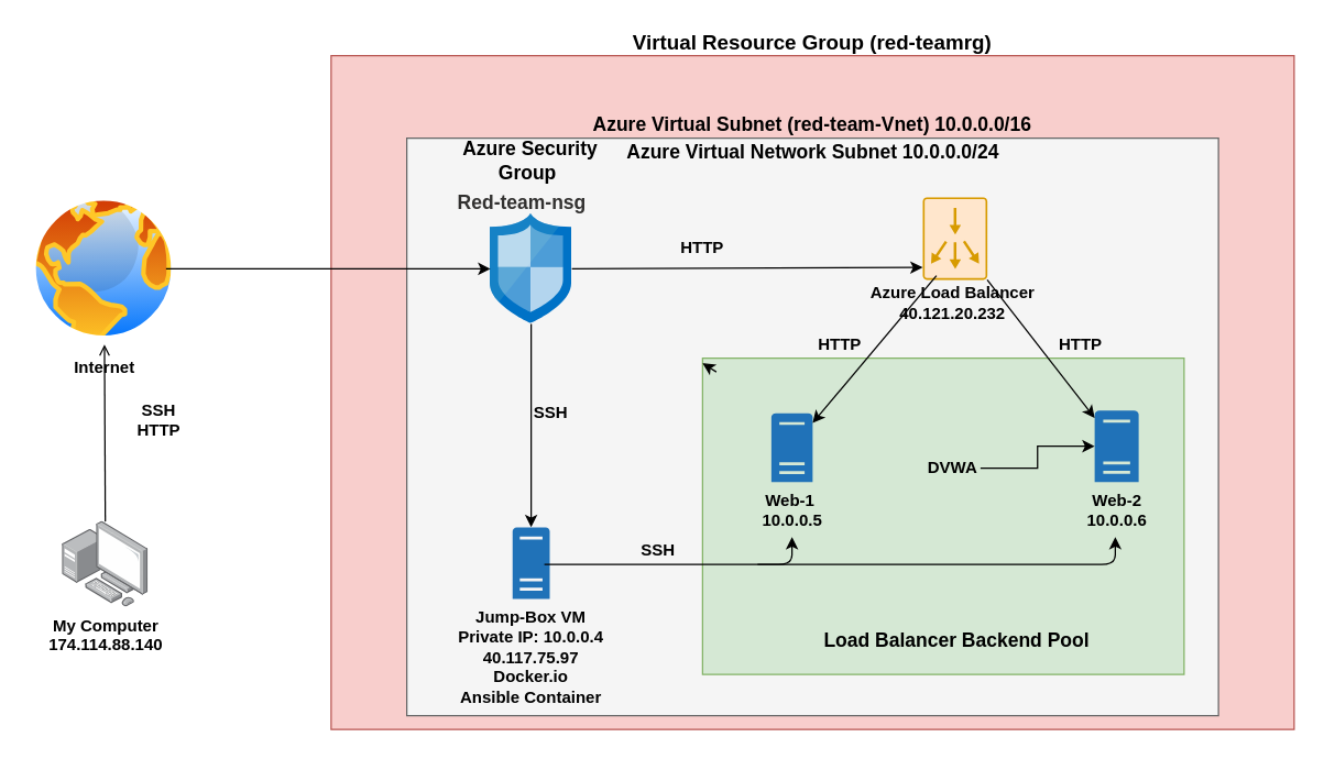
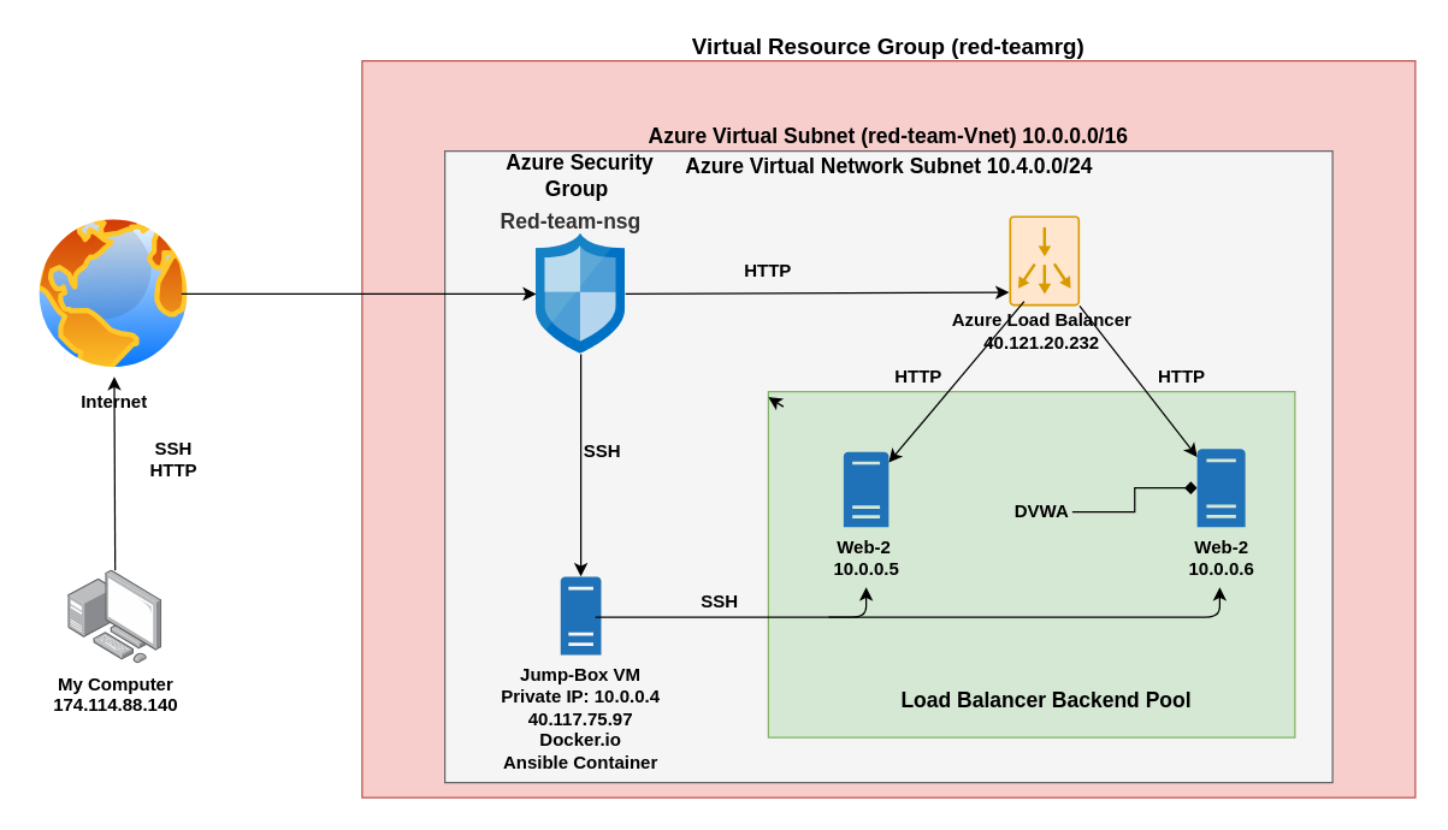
  <mxCell id="0" />
  <mxCell id="1" parent="0" />
  <mxCell id="2" value="&lt;b&gt;Internet&lt;/b&gt;" style="aspect=fixed;perimeter=ellipsePerimeter;html=1;align=center;shadow=0;dashed=0;spacingTop=3;image;image=img/lib/active_directory/internet_globe.svg;" parent="1" vertex="1"><mxGeometry x="20" y="140" width="110" height="110" as="geometry" /></mxCell>
  <mxCell id="3" value="" style="rounded=0;whiteSpace=wrap;html=1;fillColor=#f8cecc;strokeColor=#b85450;" parent="1" vertex="1"><mxGeometry x="240" y="40" width="700" height="490" as="geometry" /></mxCell>
  <mxCell id="4" value="&lt;font style=&quot;font-size: 15px&quot;&gt;&lt;b&gt;Virtual Resource Group (red-teamrg)&lt;/b&gt;&lt;/font&gt;" style="text;html=1;strokeColor=none;fillColor=none;align=center;verticalAlign=middle;whiteSpace=wrap;rounded=0;" parent="1" vertex="1"><mxGeometry x="415" y="20" width="350" height="20" as="geometry" /></mxCell>
  <mxCell id="5" value="" style="rounded=0;html=1;whiteSpace=wrap;verticalAlign=bottom;horizontal=0;fillColor=#f5f5f5;strokeColor=#666666;fontColor=#333333;" parent="1" vertex="1"><mxGeometry x="295" y="100" width="590" height="420" as="geometry" /></mxCell>
  <mxCell id="6" value="&lt;span style=&quot;font-size: 14px&quot;&gt;&lt;b&gt;Azure Virtual Subnet (red-team-Vnet) 10.0.0.0/16&lt;/b&gt;&lt;/span&gt;" style="text;html=1;strokeColor=none;fillColor=none;align=center;verticalAlign=middle;whiteSpace=wrap;rounded=0;" parent="1" vertex="1"><mxGeometry x="370" y="80" width="440" height="20" as="geometry" /></mxCell>
- <mxCell id="7" value="&lt;b style=&quot;font-size: 14px&quot;&gt;Azure Virtual Network Subnet 10.0.0.0/24&lt;/b&gt;" style="text;html=1;strokeColor=none;fillColor=none;align=center;verticalAlign=middle;whiteSpace=wrap;rounded=0;" parent="1" vertex="1"><mxGeometry x="392.5" y="100" width="395" height="20" as="geometry" /></mxCell>
+ <mxCell id="7" value="&lt;b style=&quot;font-size: 14px&quot;&gt;Azure Virtual Network Subnet 10.4.0.0/24&lt;/b&gt;" style="text;html=1;strokeColor=none;fillColor=none;align=center;verticalAlign=middle;whiteSpace=wrap;rounded=0;" parent="1" vertex="1"><mxGeometry x="392.5" y="100" width="395" height="20" as="geometry" /></mxCell>
  <mxCell id="8" value="" style="sketch=0;aspect=fixed;html=1;points=[];align=center;image;fontSize=12;image=img/lib/mscae/Network_Security_Groups_Classic.svg;" parent="1" vertex="1"><mxGeometry x="355.8" y="155" width="59.2" height="80" as="geometry" /></mxCell>
  <mxCell id="9" value="&lt;font style=&quot;font-size: 14px&quot;&gt;&lt;b&gt;Azure Security Group&amp;nbsp;&lt;br&gt;&lt;/b&gt;&lt;/font&gt;&lt;h2 class=&quot;fxs-blade-title-titleText msportalfx-tooltip-overflow&quot; id=&quot;05550bdf-ea0c-4b39-89de-16d70bf6c182&quot; style=&quot;margin: 0px 16px 0px 0px ; overflow: hidden ; text-overflow: ellipsis ; line-height: 28px ; color: rgb(50 , 49 , 48) ; outline: none ; font-size: 14px&quot;&gt;&amp;nbsp;Red-team-nsg&lt;/h2&gt;" style="text;html=1;strokeColor=none;fillColor=none;align=center;verticalAlign=middle;whiteSpace=wrap;rounded=0;" parent="1" vertex="1"><mxGeometry x="313.3" y="120" width="144.2" height="20" as="geometry" /></mxCell>
  <mxCell id="10" value="&lt;b&gt;Jump-Box VM&lt;br&gt;Private IP: 10.0.0.4&lt;br&gt;40.117.75.97&lt;br&gt;Docker.io&lt;br&gt;Ansible Container&lt;br&gt;&lt;/b&gt;" style="sketch=0;pointerEvents=1;shadow=0;dashed=0;html=1;strokeColor=none;labelPosition=center;verticalLabelPosition=bottom;verticalAlign=top;outlineConnect=0;align=center;shape=mxgraph.office.servers.physical_host;fillColor=#2072B8;" parent="1" vertex="1"><mxGeometry x="371.9" y="383" width="27" height="52" as="geometry" /></mxCell>
  <mxCell id="11" value="" style="endArrow=classic;html=1;shadow=0;strokeColor=default;" parent="1" target="8" edge="1"><mxGeometry relative="1" as="geometry"><mxPoint x="120" y="195" as="sourcePoint" /><mxPoint x="210" y="194.5" as="targetPoint" /></mxGeometry></mxCell>
  <mxCell id="12" value="" style="endArrow=classic;html=1;shadow=0;strokeColor=default;" parent="1" source="8" target="10" edge="1"><mxGeometry relative="1" as="geometry"><mxPoint x="371.9" y="260" as="sourcePoint" /><mxPoint x="531.9" y="260" as="targetPoint" /></mxGeometry></mxCell>
  <mxCell id="13" value="" style="rounded=0;whiteSpace=wrap;html=1;fillColor=#d5e8d4;strokeColor=#82b366;" parent="1" vertex="1"><mxGeometry x="510" y="260" width="350" height="230" as="geometry" /></mxCell>
  <mxCell id="14" value="&lt;b&gt;&lt;font style=&quot;font-size: 14px&quot;&gt;Load Balancer Backend Pool&lt;/font&gt;&lt;/b&gt;" style="text;html=1;strokeColor=none;fillColor=none;align=center;verticalAlign=middle;whiteSpace=wrap;rounded=0;" parent="1" vertex="1"><mxGeometry x="560" y="455" width="270" height="20" as="geometry" /></mxCell>
- <mxCell id="15" value="&lt;b style=&quot;font-size: 12px;&quot;&gt;Web-1&amp;nbsp;&lt;br style=&quot;font-size: 12px;&quot;&gt;10.0.0.5&lt;/b&gt;" style="sketch=0;pointerEvents=1;shadow=0;dashed=0;html=1;strokeColor=none;labelPosition=center;verticalLabelPosition=bottom;verticalAlign=top;outlineConnect=0;align=center;shape=mxgraph.office.servers.physical_host;fillColor=#2072B8;fontSize=12;" parent="1" vertex="1"><mxGeometry x="560" y="300" width="30" height="50" as="geometry" /></mxCell>
+ <mxCell id="15" value="&lt;b style=&quot;font-size: 12px;&quot;&gt;Web-2&amp;nbsp;&lt;br style=&quot;font-size: 12px;&quot;&gt;10.0.0.5&lt;/b&gt;" style="sketch=0;pointerEvents=1;shadow=0;dashed=0;html=1;strokeColor=none;labelPosition=center;verticalLabelPosition=bottom;verticalAlign=top;outlineConnect=0;align=center;shape=mxgraph.office.servers.physical_host;fillColor=#2072B8;fontSize=12;" parent="1" vertex="1"><mxGeometry x="560" y="300" width="30" height="50" as="geometry" /></mxCell>
  <mxCell id="16" value="&lt;b&gt;Web-2&lt;br&gt;10.0.0.6&lt;/b&gt;" style="sketch=0;pointerEvents=1;shadow=0;dashed=0;html=1;strokeColor=none;labelPosition=center;verticalLabelPosition=bottom;verticalAlign=top;outlineConnect=0;align=center;shape=mxgraph.office.servers.physical_host;fillColor=#2072B8;fontSize=12;" parent="1" vertex="1"><mxGeometry x="795" y="298" width="32" height="52" as="geometry" /></mxCell>
  <mxCell id="17" value="" style="sketch=0;points=[[0.015,0.015,0],[0.985,0.015,0],[0.985,0.985,0],[0.015,0.985,0],[0.25,0,0],[0.5,0,0],[0.75,0,0],[1,0.25,0],[1,0.5,0],[1,0.75,0],[0.75,1,0],[0.5,1,0],[0.25,1,0],[0,0.75,0],[0,0.5,0],[0,0.25,0]];verticalLabelPosition=bottom;html=1;verticalAlign=top;aspect=fixed;align=center;pointerEvents=1;shape=mxgraph.cisco19.rect;prIcon=content_router;fillColor=#ffe6cc;strokeColor=#d79b00;fontSize=12;rotation=90;" parent="1" vertex="1"><mxGeometry x="663.56" y="149.56" width="60" height="46.88" as="geometry" /></mxCell>
  <mxCell id="18" value="&lt;b&gt;Azure Load Balancer&lt;br&gt;40.121.20.232&lt;/b&gt;" style="text;html=1;strokeColor=none;fillColor=none;align=center;verticalAlign=middle;whiteSpace=wrap;rounded=0;" vertex="1" parent="1"><mxGeometry x="628" y="210" width="128" height="20" as="geometry" /></mxCell>
  <mxCell id="19" value="" style="endArrow=classic;html=1;" edge="1" parent="1" source="8"><mxGeometry relative="1" as="geometry"><mxPoint x="430" y="194.5" as="sourcePoint" /><mxPoint x="670" y="194" as="targetPoint" /></mxGeometry></mxCell>
  <mxCell id="20" value="" style="endArrow=classic;html=1;" edge="1" parent="1" target="13"><mxGeometry width="50" height="50" relative="1" as="geometry"><mxPoint x="520" y="270" as="sourcePoint" /><mxPoint x="570" y="220" as="targetPoint" /></mxGeometry></mxCell>
  <mxCell id="21" value="" style="endArrow=classic;html=1;" edge="1" parent="1" target="15"><mxGeometry width="50" height="50" relative="1" as="geometry"><mxPoint x="680" y="200" as="sourcePoint" /><mxPoint x="570" y="220" as="targetPoint" /></mxGeometry></mxCell>
  <mxCell id="22" value="" style="endArrow=classic;html=1;" edge="1" parent="1" source="17" target="16"><mxGeometry width="50" height="50" relative="1" as="geometry"><mxPoint x="520" y="270" as="sourcePoint" /><mxPoint x="570" y="220" as="targetPoint" /></mxGeometry></mxCell>
  <mxCell id="23" value="" style="edgeStyle=segmentEdgeStyle;endArrow=classic;html=1;" edge="1" parent="1"><mxGeometry width="50" height="50" relative="1" as="geometry"><mxPoint x="395" y="410" as="sourcePoint" /><mxPoint x="575" y="390" as="targetPoint" /></mxGeometry></mxCell>
  <mxCell id="24" value="" style="edgeStyle=segmentEdgeStyle;endArrow=classic;html=1;" edge="1" parent="1"><mxGeometry width="50" height="50" relative="1" as="geometry"><mxPoint x="550" y="410" as="sourcePoint" /><mxPoint x="810" y="390" as="targetPoint" /><Array as="points"><mxPoint x="810" y="410" /></Array></mxGeometry></mxCell>
  <mxCell id="25" value="&lt;b&gt;My Computer&lt;br&gt;174.114.88.140&lt;br&gt;&lt;/b&gt;" style="points=[];aspect=fixed;html=1;align=center;shadow=0;dashed=0;image;image=img/lib/allied_telesis/computer_and_terminals/Personal_Computer_with_Server.svg;" vertex="1" parent="1"><mxGeometry x="44.8" y="378.8" width="62.4" height="62.4" as="geometry" /></mxCell>
- <mxCell id="26" value="" style="endArrow=open;html=1;" edge="1" parent="1" source="25" target="2"><mxGeometry width="50" height="50" relative="1" as="geometry"><mxPoint x="50" y="360" as="sourcePoint" /><mxPoint x="100" y="310" as="targetPoint" /></mxGeometry></mxCell>
+ <mxCell id="26" value="" style="endArrow=classic;html=1;" edge="1" parent="1" source="25" target="2"><mxGeometry width="50" height="50" relative="1" as="geometry"><mxPoint x="50" y="360" as="sourcePoint" /><mxPoint x="100" y="310" as="targetPoint" /></mxGeometry></mxCell>
  <mxCell id="27" value="&lt;b&gt;SSH&lt;br&gt;HTTP&lt;/b&gt;" style="text;html=1;strokeColor=none;fillColor=none;align=center;verticalAlign=middle;whiteSpace=wrap;rounded=0;" vertex="1" parent="1"><mxGeometry x="95" y="275" width="40" height="60" as="geometry" /></mxCell>
  <mxCell id="28" value="&lt;b&gt;HTTP&lt;/b&gt;" style="text;html=1;strokeColor=none;fillColor=none;align=center;verticalAlign=middle;whiteSpace=wrap;rounded=0;" vertex="1" parent="1"><mxGeometry x="490" y="170" width="40" height="20" as="geometry" /></mxCell>
  <mxCell id="29" value="&lt;b&gt;SSH&lt;/b&gt;" style="text;html=1;strokeColor=none;fillColor=none;align=center;verticalAlign=middle;whiteSpace=wrap;rounded=0;" vertex="1" parent="1"><mxGeometry x="380" y="290" width="40" height="20" as="geometry" /></mxCell>
  <mxCell id="30" value="&lt;b&gt;SSH&lt;/b&gt;" style="text;html=1;strokeColor=none;fillColor=none;align=center;verticalAlign=middle;whiteSpace=wrap;rounded=0;" vertex="1" parent="1"><mxGeometry x="457.5" y="390" width="40" height="20" as="geometry" /></mxCell>
- <mxCell id="31" value="" style="edgeStyle=orthogonalEdgeStyle;rounded=0;orthogonalLoop=1;jettySize=auto;html=1;" edge="1" parent="1" source="32" target="16"><mxGeometry relative="1" as="geometry" /></mxCell>
+ <mxCell id="31" value="" style="edgeStyle=orthogonalEdgeStyle;rounded=0;orthogonalLoop=1;jettySize=auto;html=1;endArrow=diamond;" edge="1" parent="1" source="32" target="16"><mxGeometry relative="1" as="geometry" /></mxCell>
  <mxCell id="32" value="&lt;b&gt;DVWA&lt;/b&gt;" style="text;html=1;strokeColor=none;fillColor=none;align=center;verticalAlign=middle;whiteSpace=wrap;rounded=0;" vertex="1" parent="1"><mxGeometry x="672" y="330" width="40" height="20" as="geometry" /></mxCell>
  <mxCell id="33" value="&lt;b&gt;HTTP&lt;/b&gt;" style="text;html=1;strokeColor=none;fillColor=none;align=center;verticalAlign=middle;whiteSpace=wrap;rounded=0;" vertex="1" parent="1"><mxGeometry x="590" y="240" width="40" height="20" as="geometry" /></mxCell>
  <mxCell id="34" value="&lt;b&gt;HTTP&lt;/b&gt;" style="text;html=1;strokeColor=none;fillColor=none;align=center;verticalAlign=middle;whiteSpace=wrap;rounded=0;" vertex="1" parent="1"><mxGeometry x="765" y="240" width="40" height="20" as="geometry" /></mxCell>
